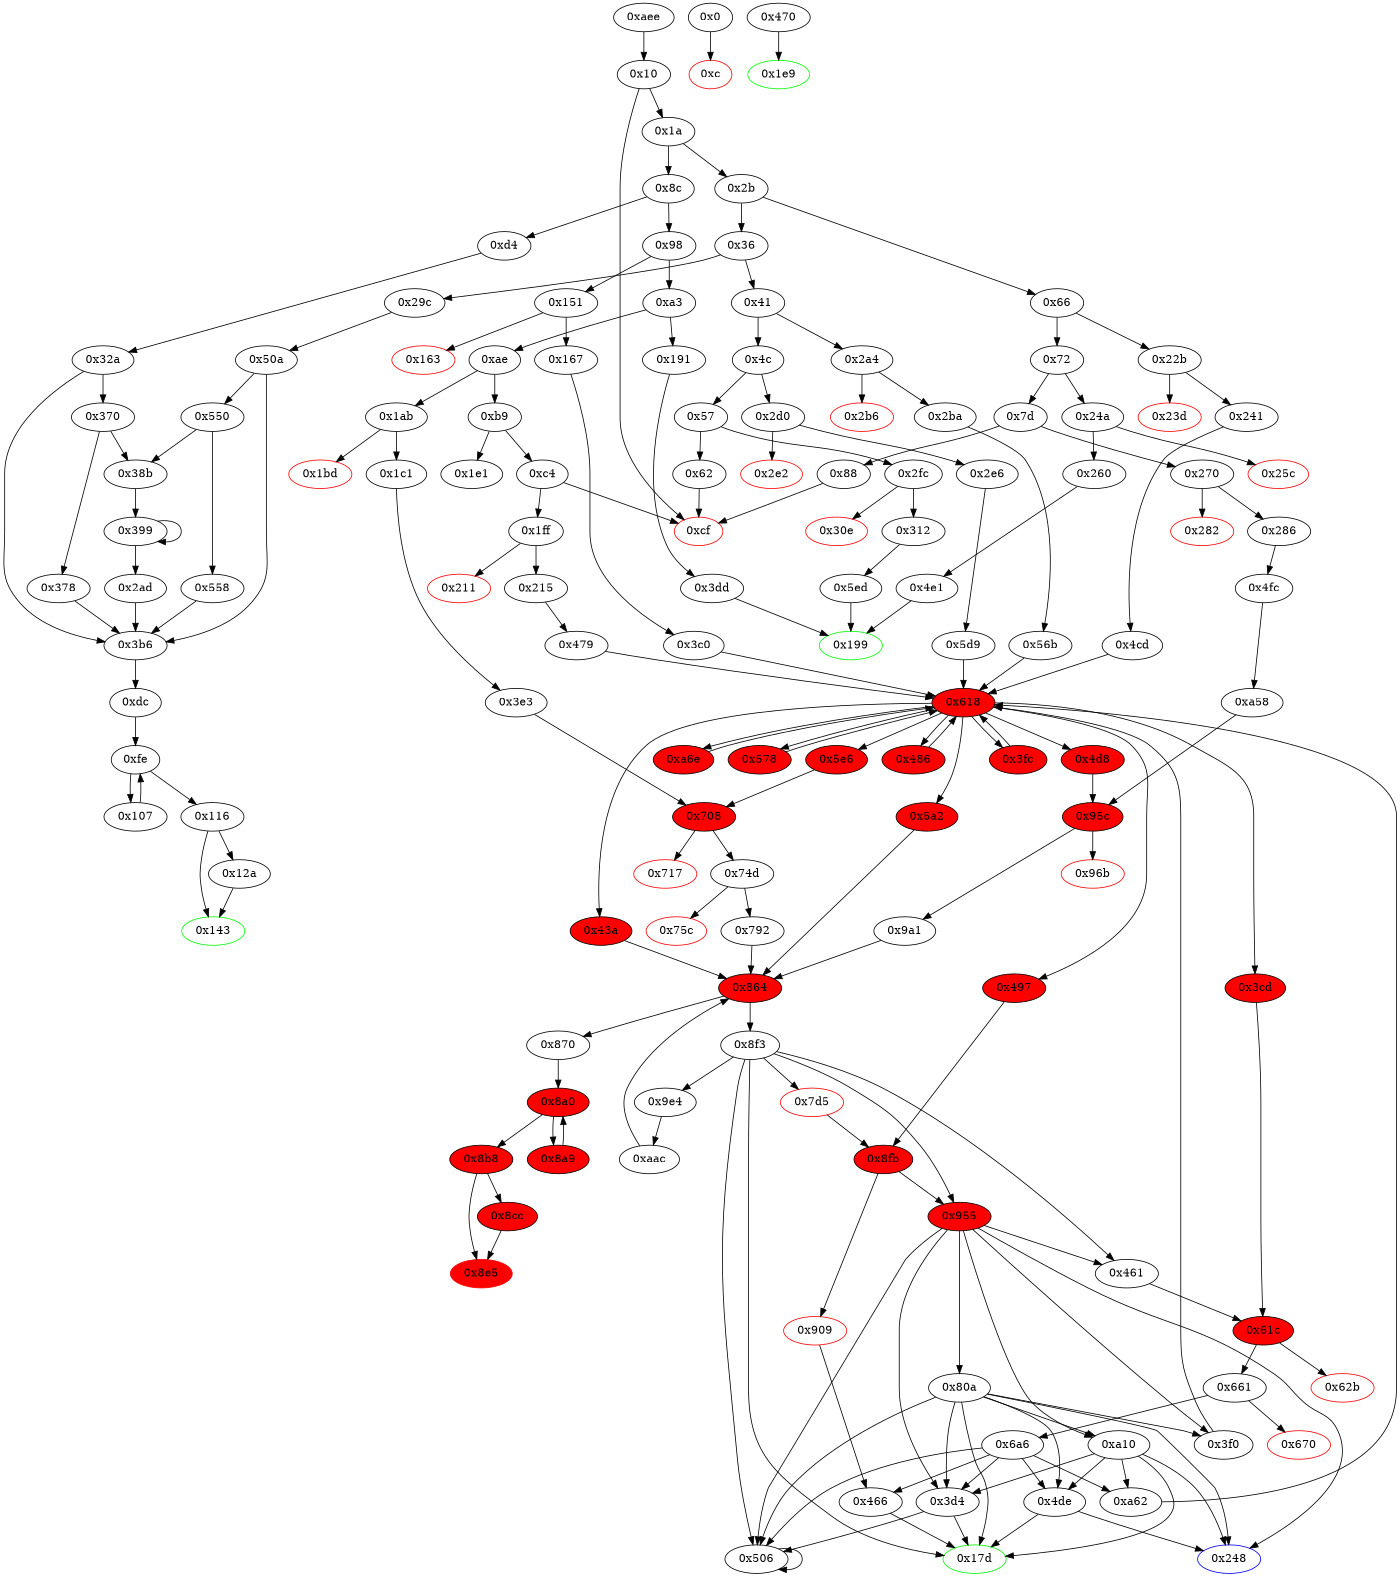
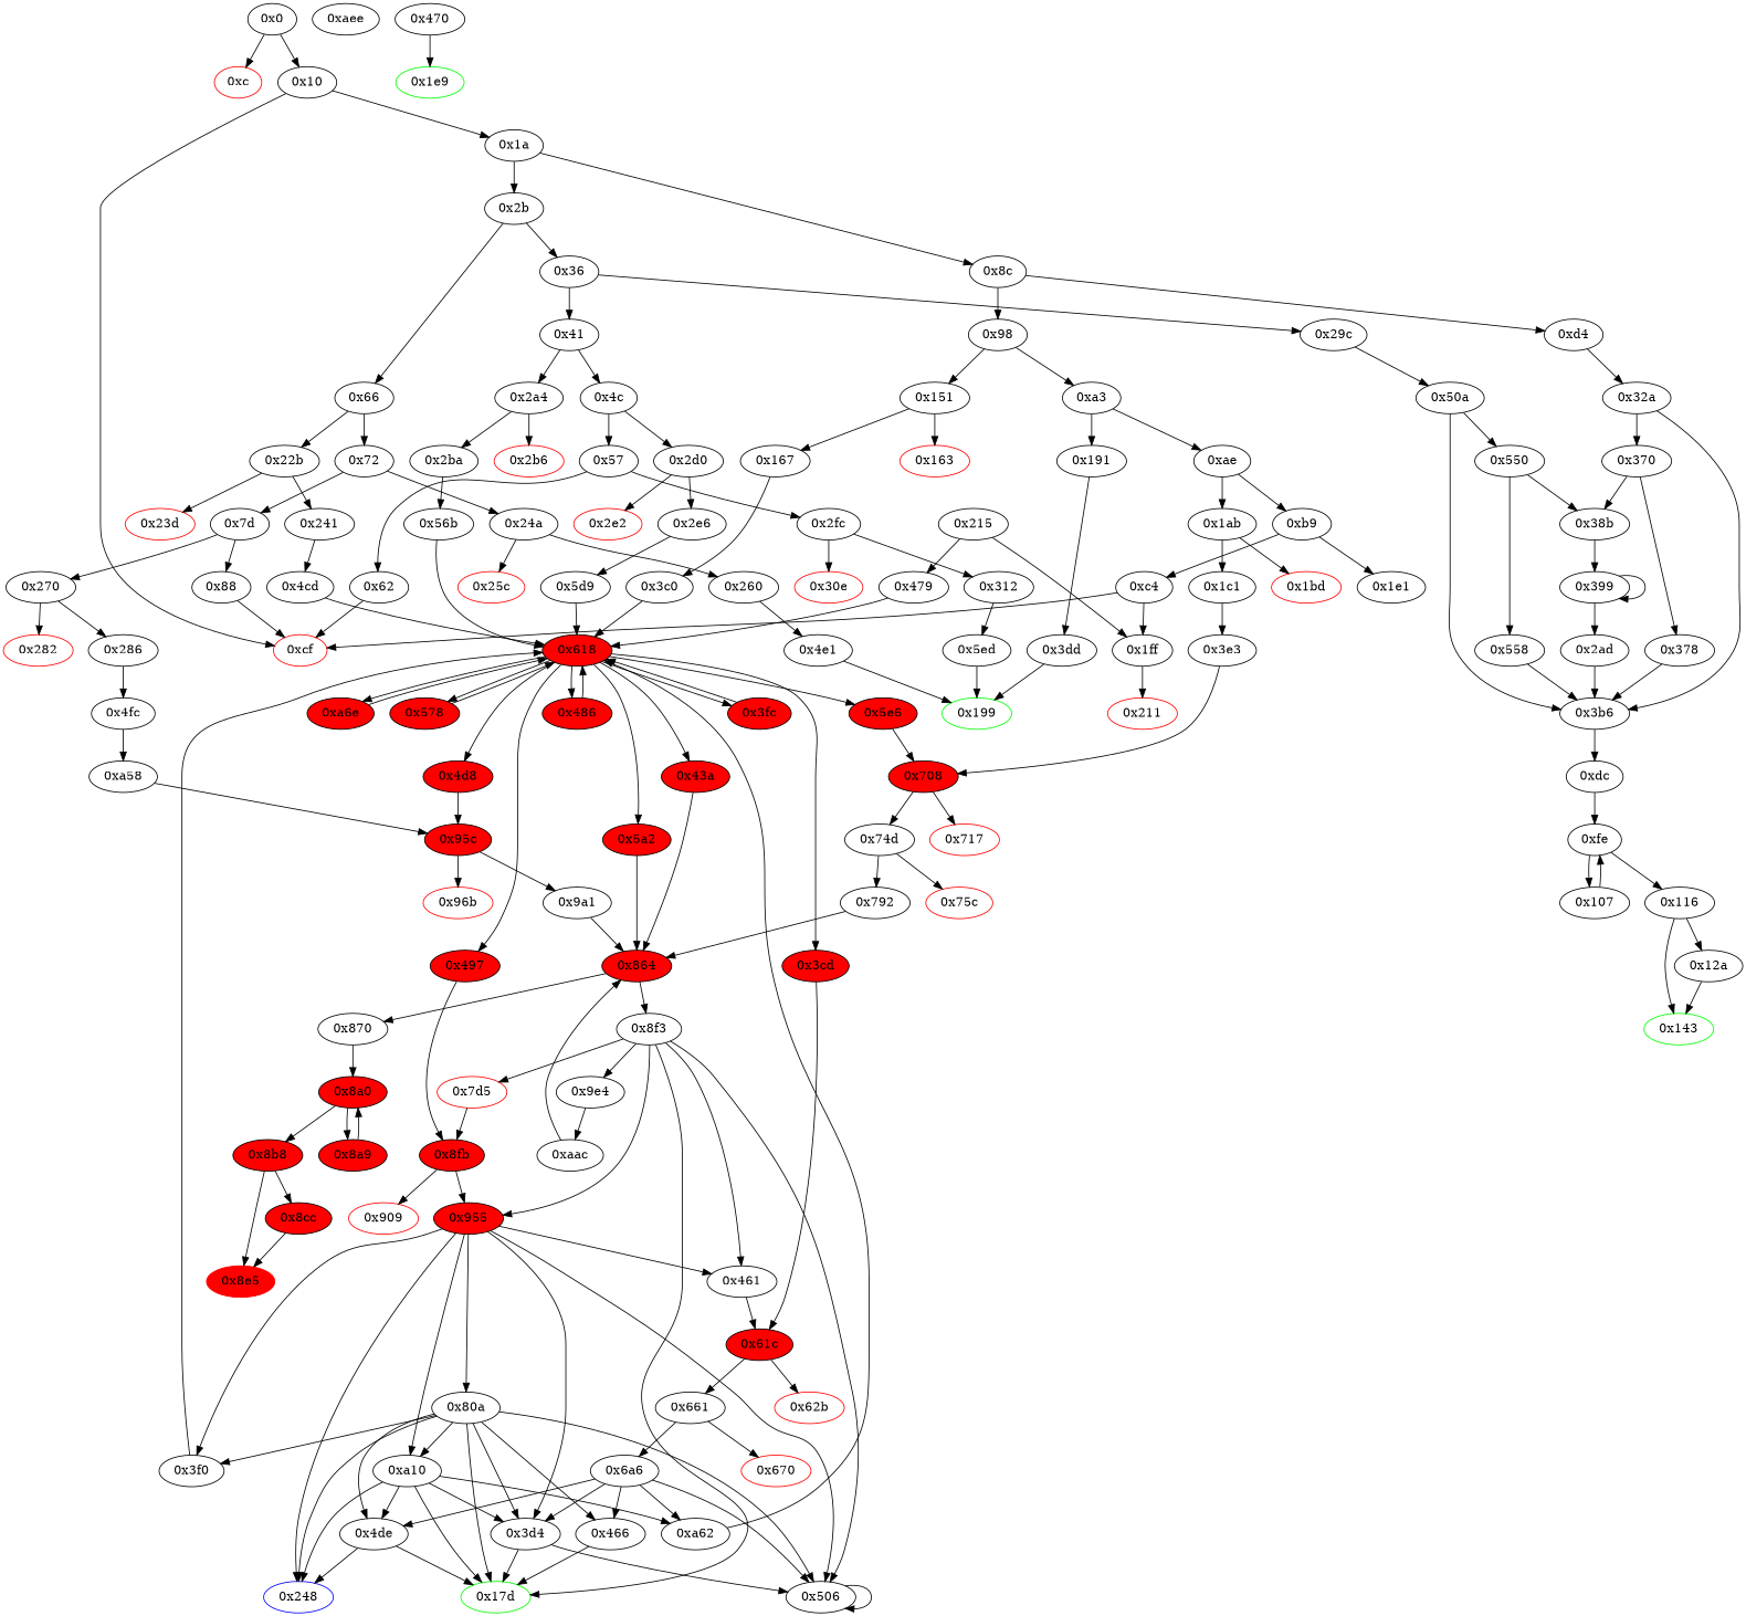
  digraph {
    node [fillcolor=white style=filled]
    "0x36"
    "0x41"
    "0x29c"
    "0x4c"
    "0x2a4"
    "0x50a"
    "0x7d5" [color=red]
    "0x8fb" [fillcolor=red]
    "0x955" [fillcolor=red]
    "0x909" [color=red]
    "0x618" [fillcolor=red]
    "0x5d9"
    "0x5e6" [fillcolor=red]
    "0x3fc" [fillcolor=red]
    "0x43a" [fillcolor=red]
    "0x3cd" [fillcolor=red]
    "0xa6e" [fillcolor=red]
    "0x578" [fillcolor=red]
    "0x4d8" [fillcolor=red]
    "0x497" [fillcolor=red]
    "0x5a2" [fillcolor=red]
    "0x486" [fillcolor=red]
    "0x2d0"
    "0x57"
    "0x2e6"
    "0x2e2" [color=red]
    "0x62"
    "0x2fc"
    "0x708" [fillcolor=red]
    "0x717" [color=red]
    "0x74d"
    "0x4cd"
    "0x864" [fillcolor=red]
    "0x9a1"
    "0x870"
    "0x8f3"
    "0x286"
    "0x4fc"
    "0xa58"
    "0x8a0" [fillcolor=red]
    "0x8a9" [fillcolor=red]
    "0x8b8" [fillcolor=red]
    "0x23d" [color=red]
    "0x199" [color=green]
    "0x5ed"
    "0xaee"
    "0x61c" [fillcolor=red]
    "0x661"
    "0x62b" [color=red]
    "0x8e5" [color=red fillcolor=red]
    "0x95c" [fillcolor=red]
    "0x2ba"
    "0x2b6" [color=red]
    "0x56b"
    "0x211" [color=red]
    "0xae"
    "0xb9"
    "0x1ab"
    "0xc4"
    "0x1e1"
    "0x1c1"
    "0x1bd" [color=red]
    "0x3e3"
    "0x8c"
    "0x98"
    "0xd4"
    "0x151"
    "0xa3"
    "0x32a"
    "0x80a"
    "0x3f0"
    "0x3d4"
    "0x506"
    "0x466"
    "0x248" [color=blue]
    "0x17d" [color=green]
    "0xa10"
    "0x4de"
    "0xa62"
    "0xcf" [color=red]
    "0x167"
    "0x3c0"
    "0x282" [color=red]
    "0x66"
    "0x72"
    "0x22b"
    "0x7d"
    "0x24a"
    "0x241"
    "0x8cc" [fillcolor=red]
    "0x96b" [color=red]
    "0x1a"
    "0x2b"
    "0x792"
    "0x75c" [color=red]
    "0x25c" [color=red]
    "0x163" [color=red]
    "0x143" [color=green]
    "0x116"
    "0x12a"
    "0x107"
    "0xfe"
    "0xc" [color=red]
    "0x1ff"
    "0x215"
    "0x6a6"
    "0x670" [color=red]
    "0x461"
    "0x9e4"
    "0x4e1"
    "0xdc"
    "0x30e" [color=red]
    "0x312"
    "0x1e9" [color=green]
    "0x470"
    "0x270"
    "0x370"
    "0x38b"
    "0x378"
    "0x399"
    "0x3b6"
    "0x260"
    "0x479"
    "0x191"
    "0x3dd"
    "0x558"
    "0xaac"
    "0x550"
    "0x10"
    "0x0"
    n131 [label="0x2ad"]
    "0x88"
    "0x36" -> "0x41"
    "0x36" -> "0x29c"
    "0x41" -> "0x4c"
    "0x41" -> "0x2a4"
    "0x29c" -> "0x50a"
    "0x4c" -> "0x2d0"
    "0x4c" -> "0x57"
    "0x2a4" -> "0x2ba"
    "0x2a4" -> "0x2b6"
    "0x50a" -> "0x3b6"
    "0x50a" -> "0x550"
    "0x7d5" -> "0x8fb"
    "0x8fb" -> "0x955"
    "0x8fb" -> "0x909"
    "0x955" -> "0x80a"
    "0x955" -> "0x3f0"
    "0x955" -> "0x3d4"
    "0x955" -> "0x506"
    "0x955" -> "0x248"
    "0x955" -> "0xa10"
    "0x955" -> "0x461"
    "0x618" -> "0x5e6"
    "0x618" -> "0x3fc"
    "0x618" -> "0x43a"
    "0x618" -> "0x3cd"
    "0x618" -> "0xa6e"
    "0x618" -> "0x578"
    "0x618" -> "0x4d8"
    "0x618" -> "0x497"
    "0x618" -> "0x5a2"
    "0x618" -> "0x486"
    "0x5d9" -> "0x618"
    "0x5e6" -> "0x708"
    "0x3fc" -> "0x618"
    "0x43a" -> "0x864"
    "0x3cd" -> "0x61c"
    "0xa6e" -> "0x618"
    "0x578" -> "0x618"
    "0x4d8" -> "0x95c"
    "0x497" -> "0x8fb"
    "0x5a2" -> "0x864"
    "0x486" -> "0x618"
    "0x2d0" -> "0x2e6"
    "0x2d0" -> "0x2e2"
    "0x57" -> "0x62"
    "0x57" -> "0x2fc"
    "0x2e6" -> "0x5d9"
    "0x62" -> "0xcf"
    "0x2fc" -> "0x30e"
    "0x2fc" -> "0x312"
    "0x708" -> "0x717"
    "0x708" -> "0x74d"
    "0x74d" -> "0x792"
    "0x74d" -> "0x75c"
    "0x4cd" -> "0x618"
    "0x864" -> "0x870"
    "0x864" -> "0x8f3"
    "0x9a1" -> "0x864"
    "0x870" -> "0x8a0"
    "0x8f3" -> "0x7d5"
    "0x8f3" -> "0x955"
    "0x8f3" -> "0x506"
    "0x8f3" -> "0x17d"
    "0x8f3" -> "0x461"
    "0x8f3" -> "0x9e4"
    "0x286" -> "0x4fc"
    "0x4fc" -> "0xa58"
    "0xa58" -> "0x95c"
    "0x8a0" -> "0x8a9"
    "0x8a0" -> "0x8b8"
    "0x8a9" -> "0x8a0"
    "0x8b8" -> "0x8e5"
    "0x8b8" -> "0x8cc"
    "0x5ed" -> "0x199"
    "0x61c" -> "0x661"
    "0x61c" -> "0x62b"
    "0x661" -> "0x6a6"
    "0x661" -> "0x670"
    "0x95c" -> "0x9a1"
    "0x95c" -> "0x96b"
    "0x2ba" -> "0x56b"
    "0x56b" -> "0x618"
    "0xae" -> "0xb9"
    "0xae" -> "0x1ab"
    "0xb9" -> "0xc4"
    "0xb9" -> "0x1e1"
    "0x1ab" -> "0x1c1"
    "0x1ab" -> "0x1bd"
    "0xc4" -> "0xcf"
    "0xc4" -> "0x1ff"
    "0x1c1" -> "0x3e3"
    "0x3e3" -> "0x708"
    "0x8c" -> "0x98"
    "0x8c" -> "0xd4"
    "0x98" -> "0x151"
    "0x98" -> "0xa3"
    "0xd4" -> "0x32a"
    "0x151" -> "0x167"
    "0x151" -> "0x163"
    "0xa3" -> "0xae"
    "0xa3" -> "0x191"
    "0x32a" -> "0x370"
    "0x32a" -> "0x3b6"
    "0x80a" -> "0x3f0"
    "0x80a" -> "0x3d4"
    "0x80a" -> "0x506"
-   "0x909" -> "0x466"
+   "0x80a" -> "0x466"
    "0x80a" -> "0x248"
    "0x80a" -> "0x17d"
    "0x80a" -> "0xa10"
    "0x80a" -> "0x4de"
    "0x3f0" -> "0x618"
    "0x3d4" -> "0x506"
    "0x3d4" -> "0x17d"
    "0x506" -> "0x506"
    "0x466" -> "0x17d"
    "0xa10" -> "0x3d4"
    "0xa10" -> "0x248"
    "0xa10" -> "0x17d"
    "0xa10" -> "0x4de"
    "0xa10" -> "0xa62"
    "0x4de" -> "0x248"
    "0x4de" -> "0x17d"
    "0xa62" -> "0x618"
    "0x167" -> "0x3c0"
    "0x3c0" -> "0x618"
    "0x66" -> "0x72"
    "0x66" -> "0x22b"
    "0x72" -> "0x7d"
    "0x72" -> "0x24a"
    "0x22b" -> "0x23d"
    "0x22b" -> "0x241"
    "0x7d" -> "0x270"
    "0x7d" -> "0x88"
    "0x24a" -> "0x25c"
    "0x24a" -> "0x260"
    "0x241" -> "0x4cd"
    "0x8cc" -> "0x8e5"
    "0x1a" -> "0x8c"
    "0x1a" -> "0x2b"
    "0x2b" -> "0x36"
    "0x2b" -> "0x66"
    "0x792" -> "0x864"
    "0x116" -> "0x143"
    "0x116" -> "0x12a"
    "0x12a" -> "0x143"
    "0x107" -> "0xfe"
    "0xfe" -> "0x116"
    "0xfe" -> "0x107"
    "0x1ff" -> "0x211"
-   "0x1ff" -> "0x215"
+   "0x215" -> "0x1ff"
    "0x215" -> "0x479"
    "0x6a6" -> "0x3d4"
    "0x6a6" -> "0x506"
    "0x6a6" -> "0x466"
    "0x6a6" -> "0x4de"
    "0x6a6" -> "0xa62"
    "0x461" -> "0x61c"
    "0x9e4" -> "0xaac"
    "0x4e1" -> "0x199"
    "0xdc" -> "0xfe"
    "0x312" -> "0x5ed"
    "0x470" -> "0x1e9"
    "0x270" -> "0x286"
    "0x270" -> "0x282"
    "0x370" -> "0x38b"
    "0x370" -> "0x378"
    "0x38b" -> "0x399"
    "0x378" -> "0x3b6"
    "0x399" -> "0x399"
    "0x399" -> n131
    "0x3b6" -> "0xdc"
    "0x260" -> "0x4e1"
    "0x479" -> "0x618"
    "0x191" -> "0x3dd"
    "0x3dd" -> "0x199"
    "0x558" -> "0x3b6"
    "0xaac" -> "0x864"
    "0x550" -> "0x38b"
    "0x550" -> "0x558"
    "0x10" -> "0xcf"
    "0x10" -> "0x1a"
    "0x0" -> "0xc"
-   "0xaee" -> "0x10"
+   "0x0" -> "0x10"
    n131 -> "0x3b6"
    "0x88" -> "0xcf"
  }
